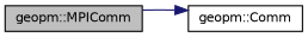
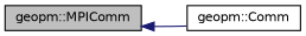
  digraph {
    rankdir=LR
    node [color=black fontname=Helvetica fontsize=10 shape=record style=filled]
    n1 [fillcolor=grey75 fontcolor=black height=0.2 label="geopm::MPIComm" width=0.4]
    n2 [fillcolor=white height=0.2 label="geopm::Comm" width=0.4]
-   n2 -> n1 [color=midnightblue dir=back fontname=Helvetica fontsize=10 labelfontname=Helvetica labelfontsize=10 style=solid]
+   n1 -> n2 [color=midnightblue dir=back fontname=Helvetica fontsize=10 labelfontname=Helvetica labelfontsize=10 style=solid]
  }
